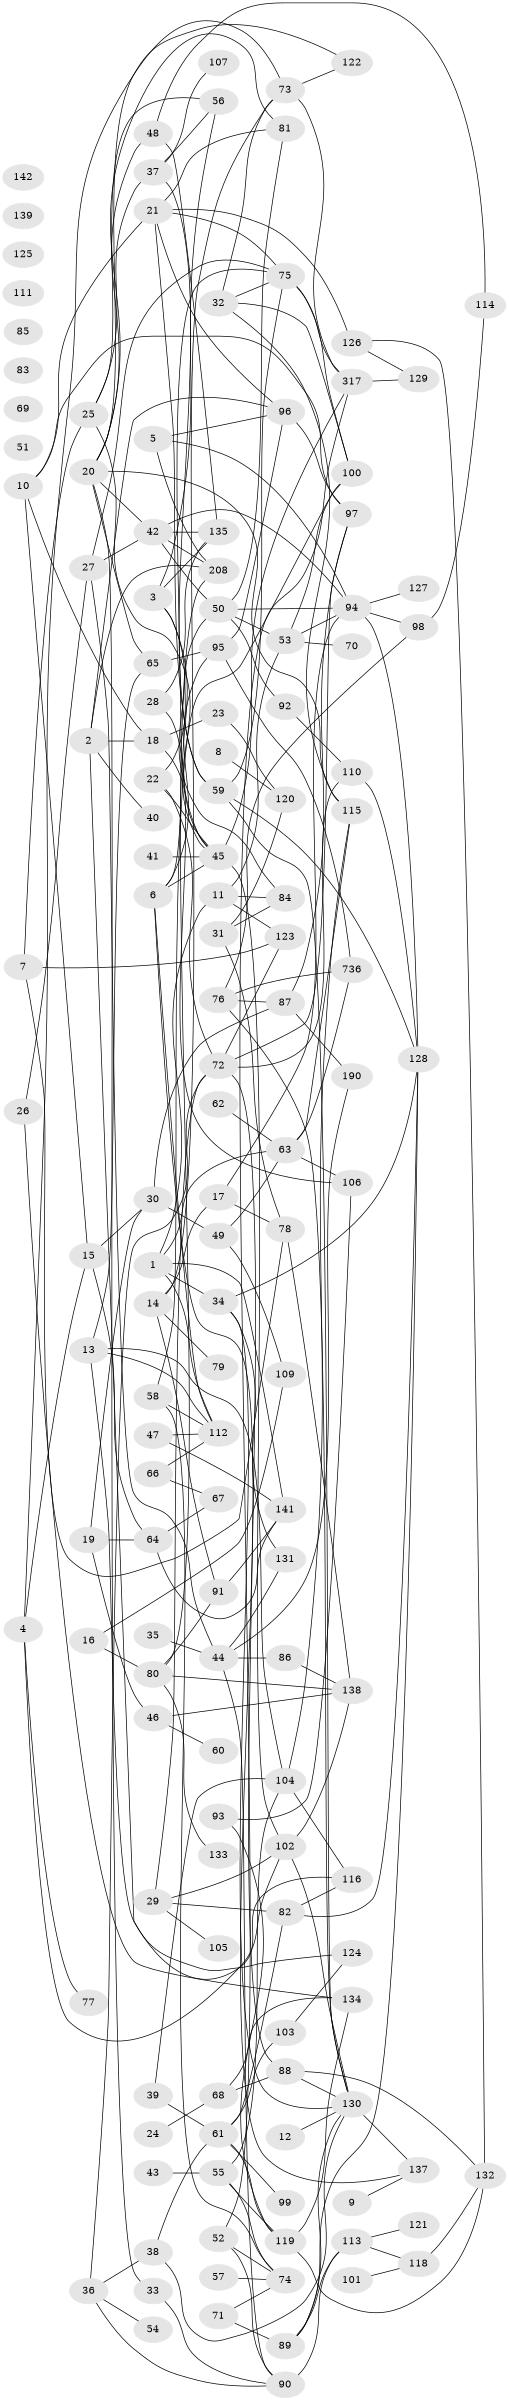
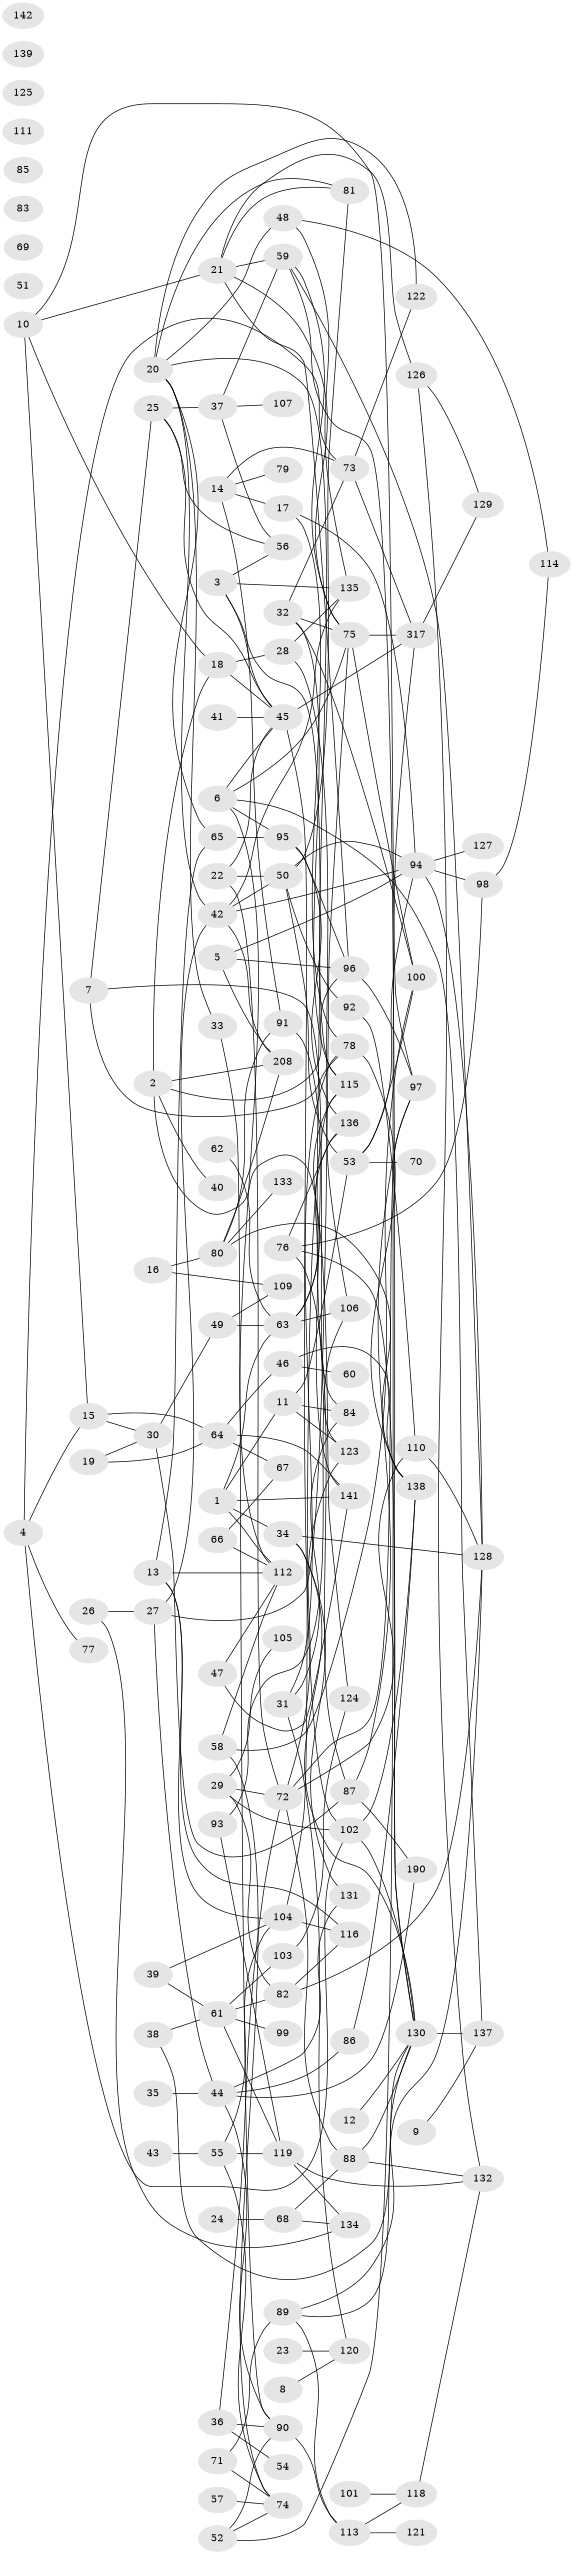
  graph {
    rankdir=LR
    node [color=gray90 style=filled]
    1
    11
    34
    63
    112
    141
    84
    123
    53
    130
    128
    131
    115
    106
-   136 [label=736]
+   136
    2
    18
    40
    96
    n20 [label=208]
    124
    45
    23
    97
    3
    56
    135
    102
    n29 [label=317]
    4
    15
    73
    77
    30
    64
    122
    138
    5
    94
    127
    98
    6
    75
    95
    137
    100
    7
    25
    78
    37
    8
    120
    9
    10
    21
    81
    59
    126
    70
    12
    13
    65
    104
    116
    14
    17
    79
    91
    49
    87
    67
    16
    80
    109
    133
    19
    46
    60
    20
    33
    42
    48
    90
    50
    114
    132
    129
    22
    72
    92
    88
    110
    24
    68
    134
    107
    26
    27
    44
    86
    n101 [label=190]
    28
    29
    82
    105
    31
    32
    113
    35
    36
    38
    54
    61
    119
    99
    103
    39
    41
    43
    55
    74
    47
    51
    52
    57
    58
    62
    66
    69
    71
    89
    93
    76
    83
    85
    118
    121
    101
    111
    125
    139
    142
    1 -- 11
    1 -- 34
    1 -- 63
    1 -- 112
    1 -- 141
    11 -- 84
    11 -- 123
    11 -- 53
    34 -- 130
    34 -- 128
    34 -- 131
    63 -- 115
    63 -- 106
    63 -- 136
    53 -- 94
    53 -- 100
    53 -- 70
    130 -- 137
    2 -- 18
    2 -- 40
    2 -- 96
    2 -- n20
    2 -- 124
    18 -- 45
-   18 -- 23
+   18 -- 28
    96 -- 97
    45 -- 102
    45 -- n29
    23 -- 120
    3 -- 84
    3 -- 45
    3 -- 56
    3 -- 135
    102 -- 130
    102 -- 138
    n29 -- 129
    4 -- 102
    4 -- 15
    4 -- 73
    4 -- 77
    15 -- 30
    15 -- 64
    73 -- n29
    73 -- 122
    30 -- 49
    30 -- 87
    64 -- 141
    64 -- 67
    5 -- 96
    5 -- n20
    5 -- 94
    94 -- 128
    94 -- 127
    94 -- 98
    98 -- 114
    6 -- 112
    6 -- 45
    6 -- 75
    6 -- 95
    6 -- 137
    75 -- n29
    75 -- 100
    95 -- 136
    95 -- 96
    7 -- 123
    7 -- 25
    7 -- 78
    25 -- 45
    25 -- 56
    25 -- 37
    78 -- 138
    37 -- 56
    37 -- 59
    37 -- 107
    8 -- 120
    9 -- 137
    10 -- 18
    10 -- 97
    10 -- 15
    10 -- 21
    21 -- 96
    21 -- 75
    21 -- 81
    21 -- 59
    21 -- 126
    59 -- 130
    59 -- 128
    59 -- 75
    126 -- 132
    126 -- 129
    12 -- 130
    13 -- 112
    13 -- 65
    13 -- 104
    13 -- 116
    65 -- 95
    104 -- 115
    104 -- 116
    14 -- 73
    14 -- 17
    14 -- 79
    14 -- 91
    17 -- 94
    17 -- 78
    91 -- 141
    49 -- 63
    49 -- 109
    87 -- 97
    87 -- n101
    16 -- 80
    16 -- 109
    80 -- n20
    80 -- 138
    80 -- 91
    80 -- 133
    19 -- 30
    19 -- 64
-   19 -- 46
+   64 -- 46
    46 -- 138
    46 -- 60
    20 -- 115
    20 -- 122
    20 -- 81
    20 -- 65
    20 -- 33
    20 -- 42
    20 -- 48
    33 -- 90
    42 -- n20
    42 -- 135
    42 -- 94
    42 -- 50
    48 -- 135
    48 -- 114
    90 -- 113
    50 -- 53
    50 -- 94
    50 -- 81
    50 -- 92
    22 -- 45
    22 -- 50
    22 -- 72
    72 -- 123
    72 -- 97
    72 -- 88
    72 -- 110
    92 -- 110
    88 -- 130
    88 -- 132
    110 -- 128
    24 -- 68
    68 -- 88
    68 -- 134
    26 -- 134
    26 -- 27
    27 -- 75
    27 -- 42
    27 -- 44
    44 -- 131
    44 -- 90
    44 -- 86
    44 -- n101
    86 -- 138
    28 -- 106
    28 -- 135
    29 -- 102
    29 -- 72
    29 -- 82
    29 -- 105
    82 -- 128
    82 -- 116
    31 -- 84
    31 -- 78
    31 -- 120
    32 -- 115
    32 -- 73
    32 -- 75
    32 -- 100
    113 -- 118
    113 -- 121
    35 -- 44
    36 -- 90
    36 -- 72
-   36 -- 38
    36 -- 54
    38 -- 130
    38 -- 61
    61 -- 82
    61 -- 119
    61 -- 99
    61 -- 103
    119 -- 132
    119 -- 134
    103 -- 124
    39 -- 104
    39 -- 61
    41 -- 45
    43 -- 55
    55 -- 104
    55 -- 119
    55 -- 74
    47 -- 112
    47 -- 141
    52 -- n29
    52 -- 90
    52 -- 74
    57 -- 74
    58 -- 112
    58 -- 100
    58 -- 74
    62 -- 63
    66 -- 112
    66 -- 67
    71 -- 74
    71 -- 89
    89 -- 130
    89 -- 128
    89 -- 113
    93 -- 106
    93 -- 119
    76 -- 130
    76 -- 136
    76 -- 98
    76 -- 87
    118 -- 132
    101 -- 118
  }
